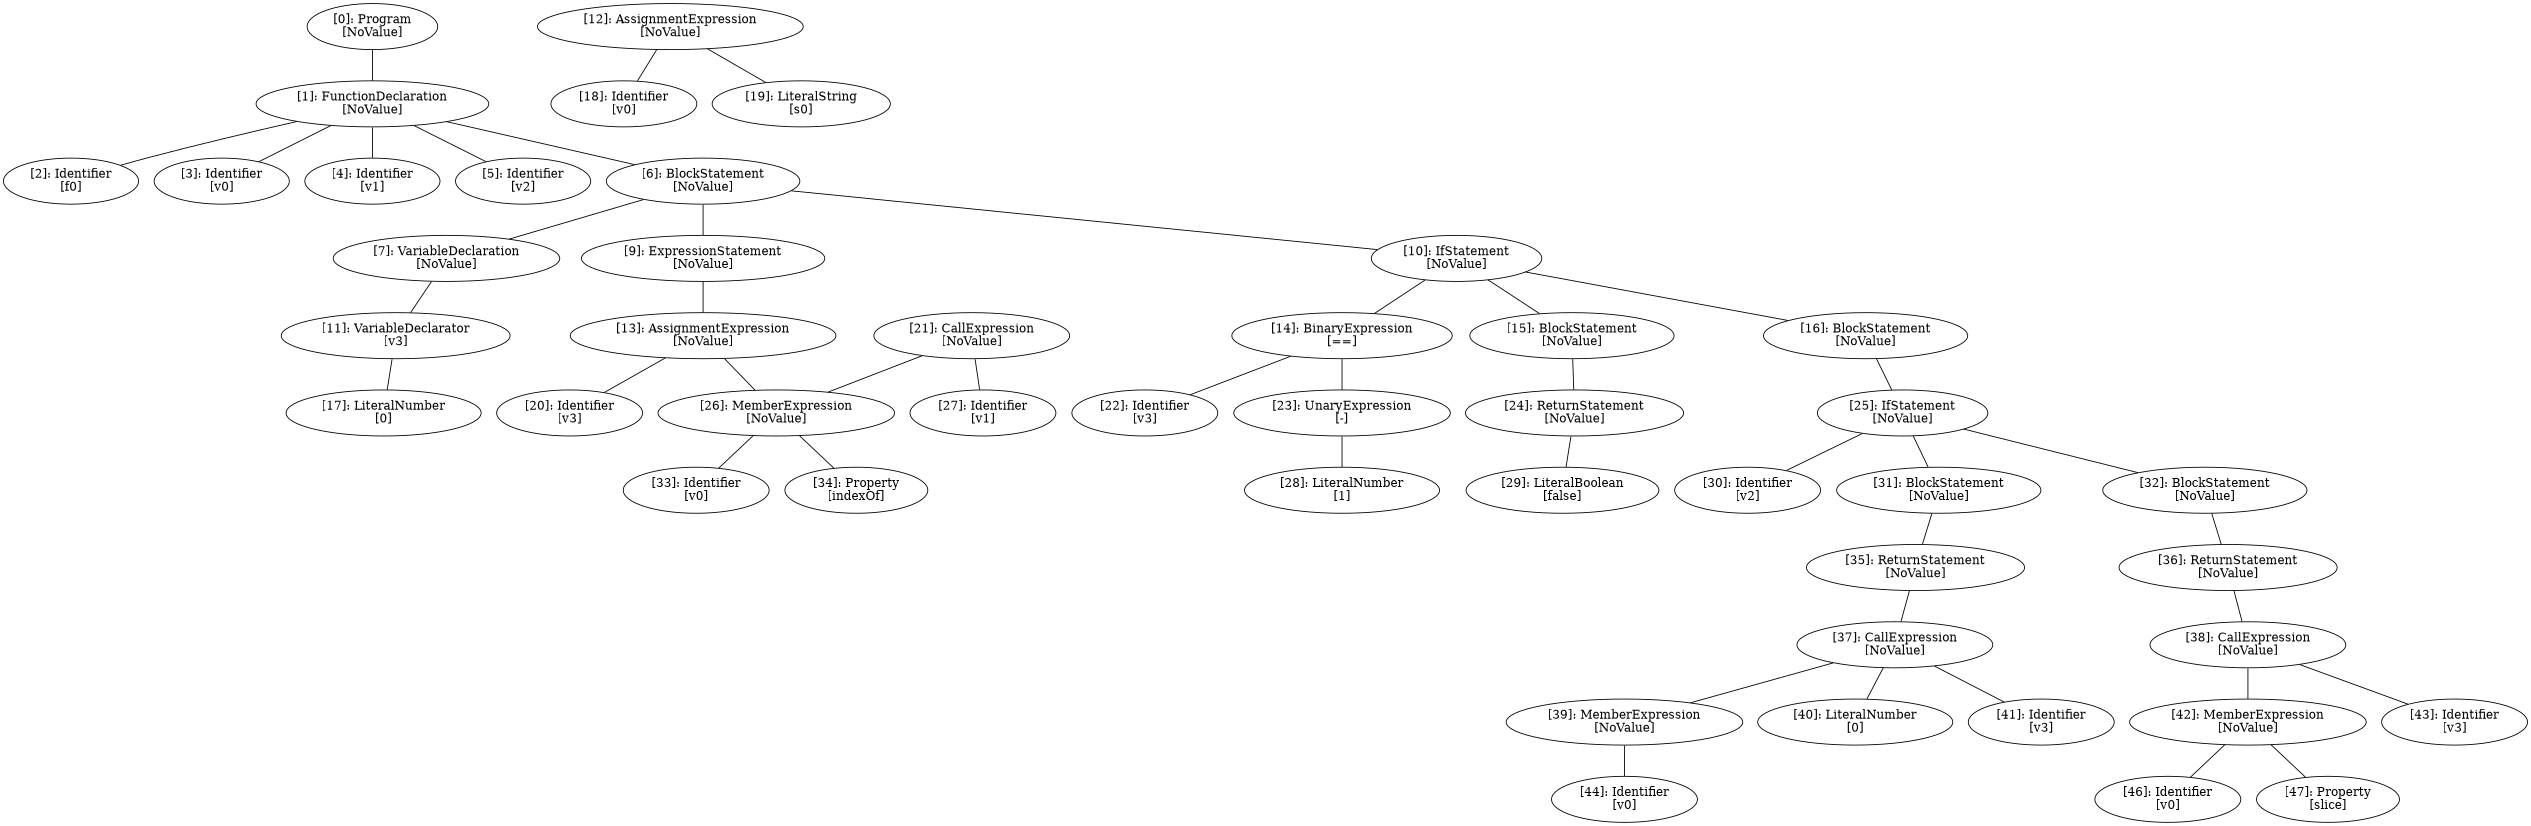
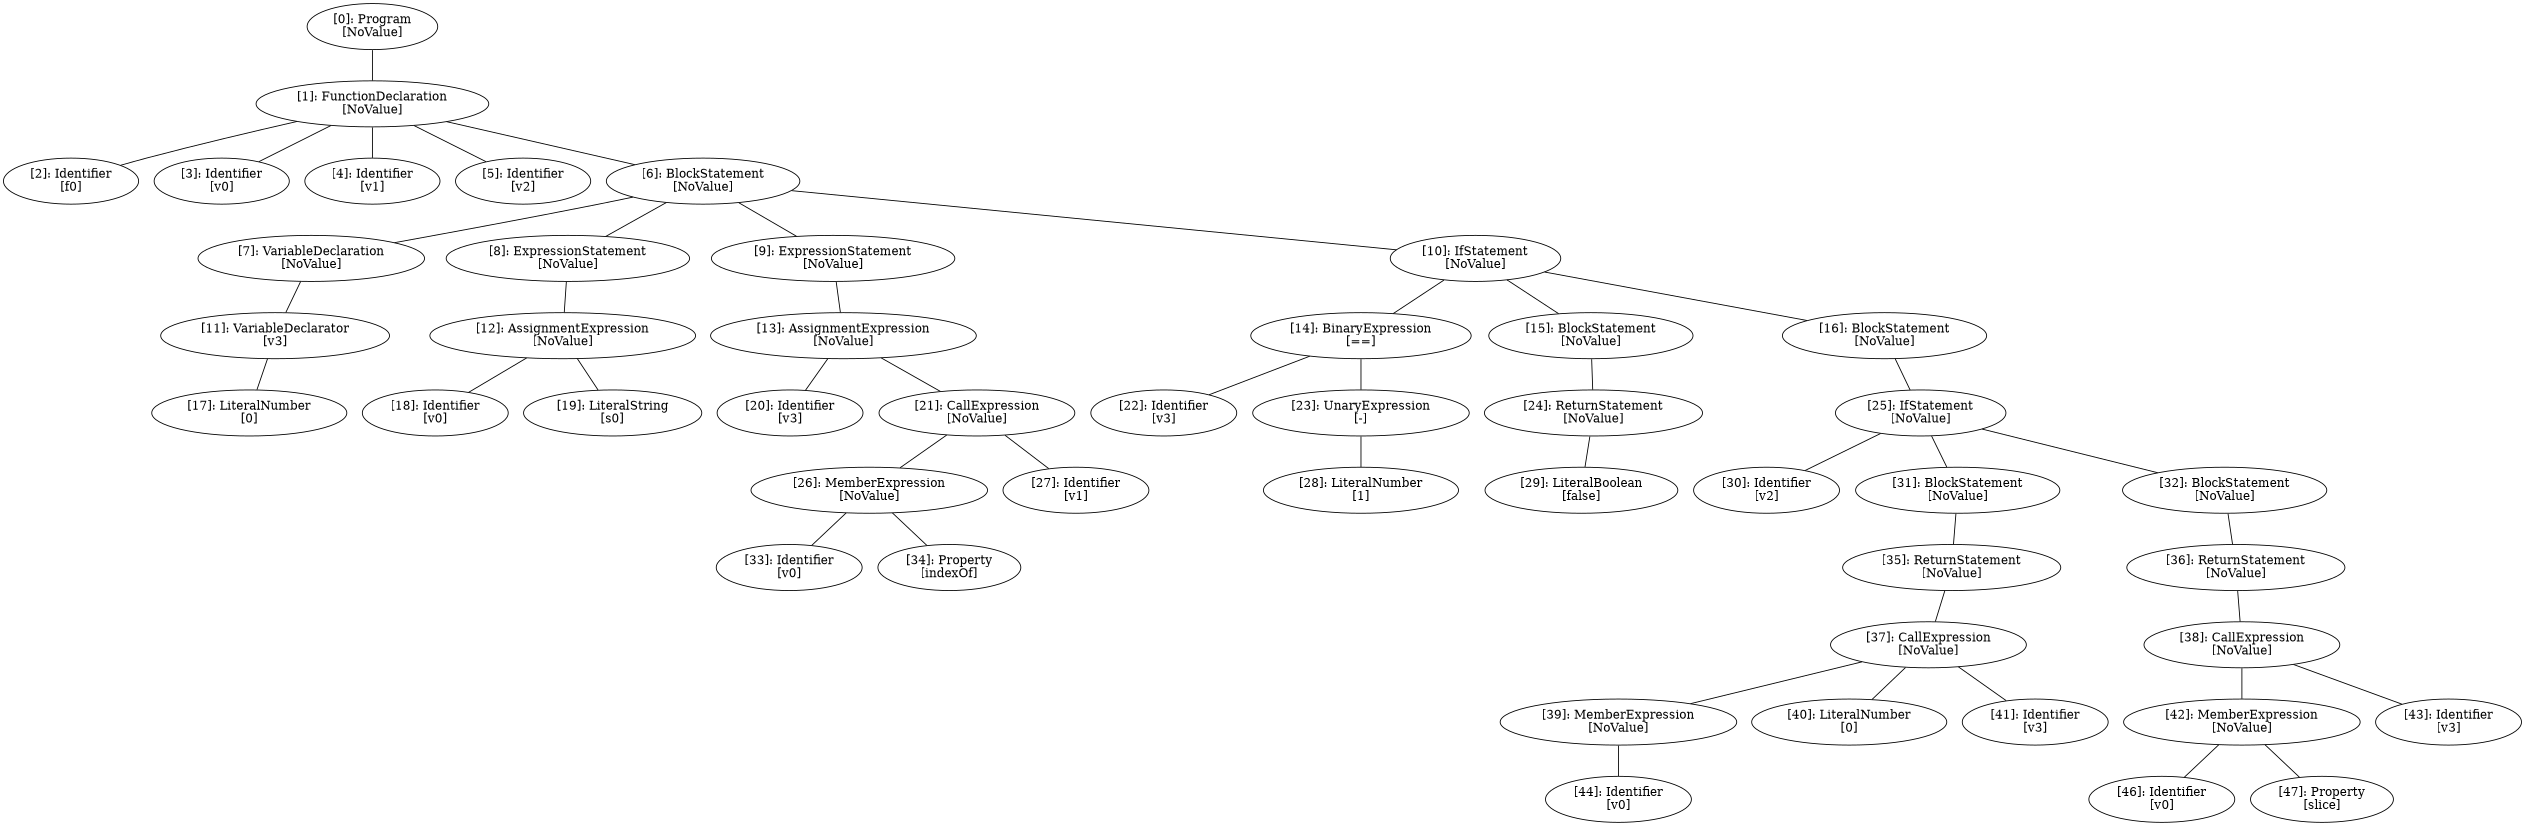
  graph {
    n1 [label="[0]: Program\n[NoValue]"]
    n2 [label="[1]: FunctionDeclaration\n[NoValue]"]
    n3 [label="[2]: Identifier\n[f0]"]
    n4 [label="[3]: Identifier\n[v0]"]
    n5 [label="[4]: Identifier\n[v1]"]
    n6 [label="[5]: Identifier\n[v2]"]
    n7 [label="[6]: BlockStatement\n[NoValue]"]
    n8 [label="[7]: VariableDeclaration\n[NoValue]"]
+   n9 [label="[8]: ExpressionStatement\n[NoValue]"]
    n10 [label="[9]: ExpressionStatement\n[NoValue]"]
    n11 [label="[10]: IfStatement\n[NoValue]"]
    n12 [label="[11]: VariableDeclarator\n[v3]"]
    n13 [label="[12]: AssignmentExpression\n[NoValue]"]
    n14 [label="[13]: AssignmentExpression\n[NoValue]"]
    n15 [label="[14]: BinaryExpression\n[==]"]
    n16 [label="[15]: BlockStatement\n[NoValue]"]
    n17 [label="[16]: BlockStatement\n[NoValue]"]
    n18 [label="[17]: LiteralNumber\n[0]"]
    n19 [label="[18]: Identifier\n[v0]"]
    n20 [label="[19]: LiteralString\n[s0]"]
    n21 [label="[20]: Identifier\n[v3]"]
    n22 [label="[21]: CallExpression\n[NoValue]"]
    n23 [label="[22]: Identifier\n[v3]"]
    n24 [label="[23]: UnaryExpression\n[-]"]
    n25 [label="[24]: ReturnStatement\n[NoValue]"]
    n26 [label="[25]: IfStatement\n[NoValue]"]
    n27 [label="[26]: MemberExpression\n[NoValue]"]
    n28 [label="[27]: Identifier\n[v1]"]
    n29 [label="[28]: LiteralNumber\n[1]"]
    n30 [label="[29]: LiteralBoolean\n[false]"]
    n31 [label="[30]: Identifier\n[v2]"]
    n32 [label="[31]: BlockStatement\n[NoValue]"]
    n33 [label="[32]: BlockStatement\n[NoValue]"]
    n34 [label="[33]: Identifier\n[v0]"]
    n35 [label="[34]: Property\n[indexOf]"]
    n36 [label="[35]: ReturnStatement\n[NoValue]"]
    n37 [label="[36]: ReturnStatement\n[NoValue]"]
    n38 [label="[37]: CallExpression\n[NoValue]"]
    n39 [label="[38]: CallExpression\n[NoValue]"]
    n40 [label="[39]: MemberExpression\n[NoValue]"]
    n41 [label="[40]: LiteralNumber\n[0]"]
    n42 [label="[41]: Identifier\n[v3]"]
    n43 [label="[42]: MemberExpression\n[NoValue]"]
    n44 [label="[43]: Identifier\n[v3]"]
    n45 [label="[44]: Identifier\n[v0]"]
    n46 [label="[46]: Identifier\n[v0]"]
    n47 [label="[47]: Property\n[slice]"]
    n1 -- n2
    n2 -- n3
    n2 -- n4
    n2 -- n5
    n2 -- n6
    n2 -- n7
    n7 -- n8
+   n7 -- n9
    n7 -- n10
    n7 -- n11
    n8 -- n12
+   n9 -- n13
    n10 -- n14
    n11 -- n15
    n11 -- n16
    n11 -- n17
    n12 -- n18
    n13 -- n19
    n13 -- n20
    n14 -- n21
-   n14 -- n27
+   n14 -- n22
    n15 -- n23
    n15 -- n24
    n16 -- n25
    n17 -- n26
    n22 -- n27
    n22 -- n28
    n24 -- n29
    n25 -- n30
    n26 -- n31
    n26 -- n32
    n26 -- n33
    n27 -- n34
    n27 -- n35
    n32 -- n36
    n33 -- n37
    n36 -- n38
    n37 -- n39
    n38 -- n40
    n38 -- n41
    n38 -- n42
    n39 -- n43
    n39 -- n44
    n40 -- n45
    n43 -- n46
    n43 -- n47
  }
